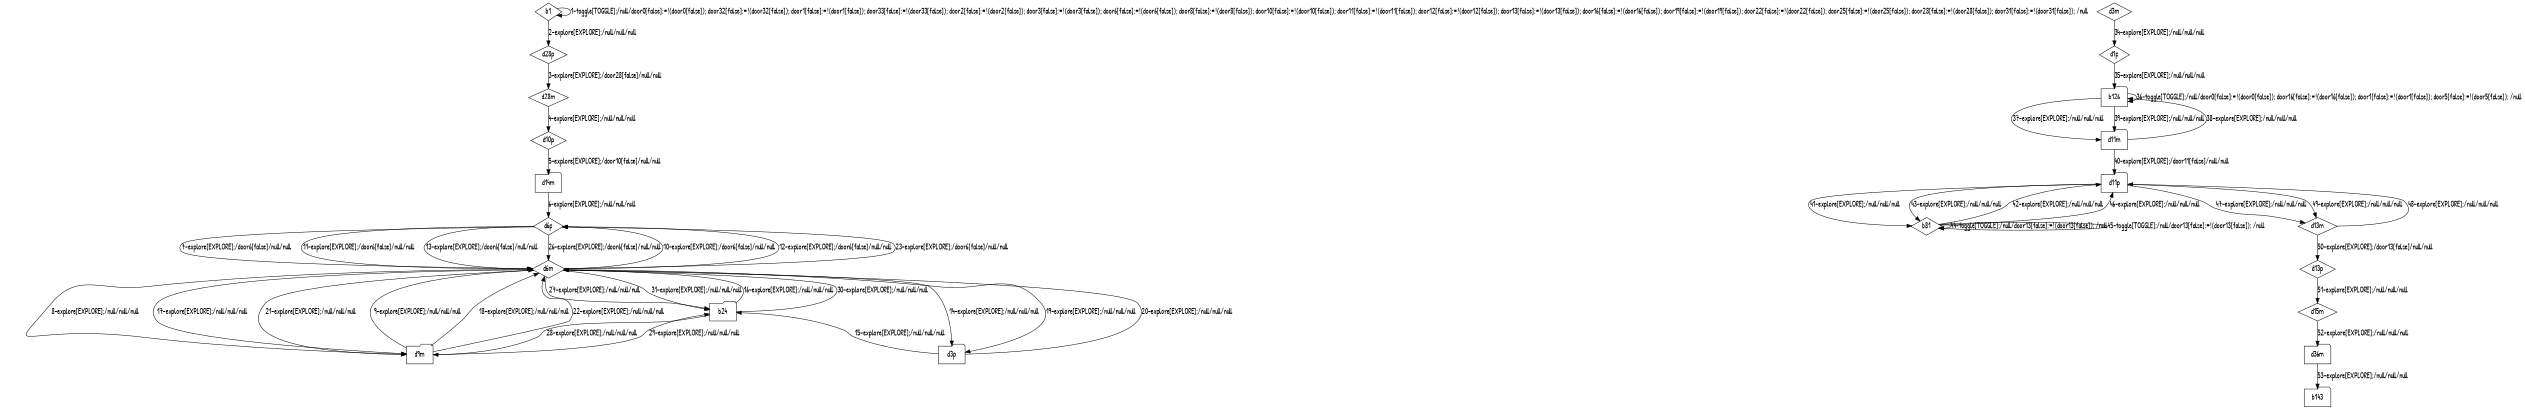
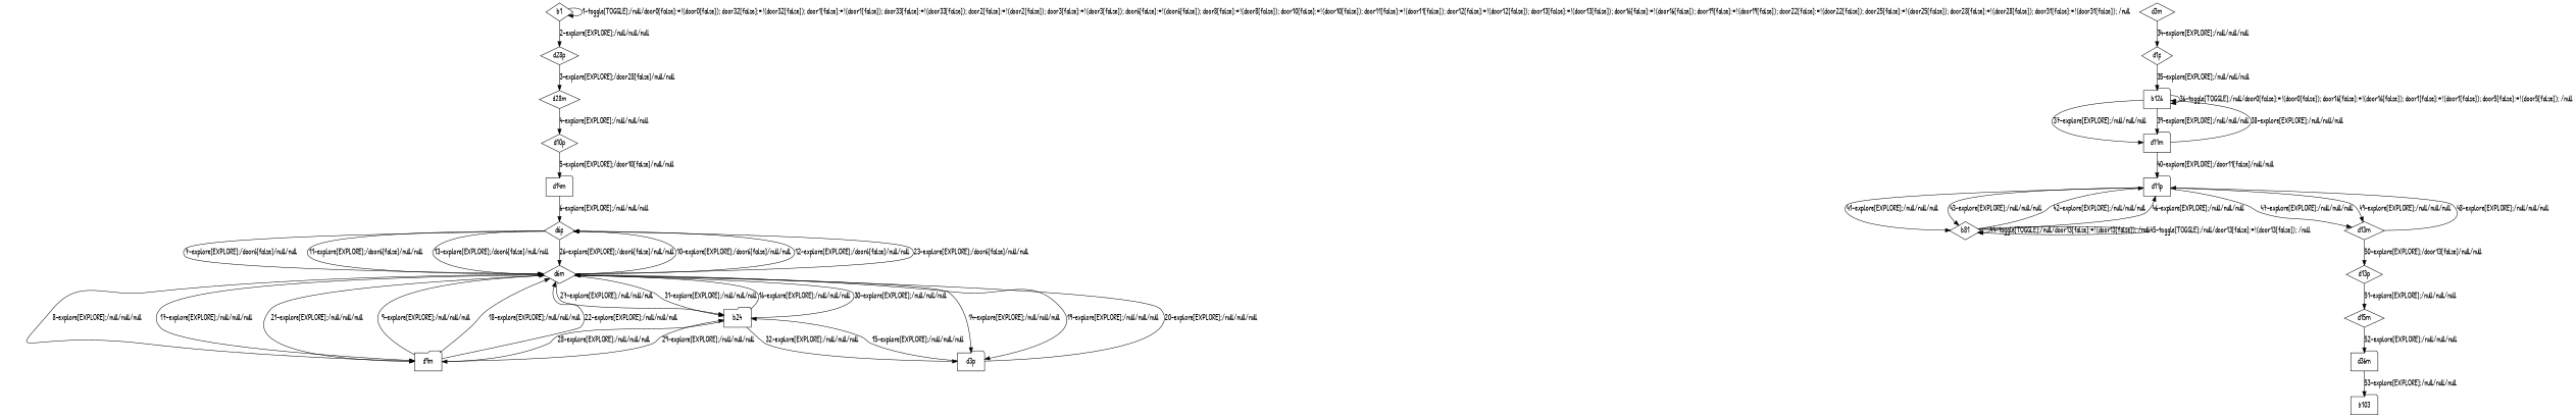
  digraph {
    fontname="Patrick Hand"
    node [fontname="Patrick Hand" shape=diamond]
    edge [fontname="Patrick Hand"]
    b1
    d28p
    d28m
    d10p
    n5 [label=d14m shape=folder]
    d6p
    d6m
    d9m [shape=folder]
    d3p [shape=folder]
    b24 [shape=folder]
    d3m
    d1p
    b126 [shape=folder]
    d11m [shape=folder]
    d11p [shape=folder]
    n16 [label=b81]
    d13m
    d13p
    d15m
    d36m [shape=folder]
-   b103 [shape=folder label=b143]
+   b103 [shape=folder]
    b1 -> b1 [label="1-toggle[TOGGLE];/null/door0[false]:=!(door0[false]); door32[false]:=!(door32[false]); door1[false]:=!(door1[false]); door33[false]:=!(door33[false]); door2[false]:=!(door2[false]); door3[false]:=!(door3[false]); door6[false]:=!(door6[false]); door8[false]:=!(door8[false]); door10[false]:=!(door10[false]); door11[false]:=!(door11[false]); door12[false]:=!(door12[false]); door13[false]:=!(door13[false]); door16[false]:=!(door16[false]); door19[false]:=!(door19[false]); door22[false]:=!(door22[false]); door25[false]:=!(door25[false]); door28[false]:=!(door28[false]); door31[false]:=!(door31[false]); /null"]
    b1 -> d28p [label="2-explore[EXPLORE];/null/null/null"]
    d28p -> d28m [label="3-explore[EXPLORE];/door28[false]/null/null"]
    d28m -> d10p [label="4-explore[EXPLORE];/null/null/null"]
    d10p -> n5 [label="5-explore[EXPLORE];/door10[false]/null/null"]
    n5 -> d6p [label="6-explore[EXPLORE];/null/null/null"]
    d6p -> d6m [label="7-explore[EXPLORE];/door6[false]/null/null"]
    d6p -> d6m [label="11-explore[EXPLORE];/door6[false]/null/null"]
    d6p -> d6m [label="13-explore[EXPLORE];/door6[false]/null/null"]
    d6p -> d6m [label="26-explore[EXPLORE];/door6[false]/null/null"]
    d6m -> d6p [label="10-explore[EXPLORE];/door6[false]/null/null"]
    d6m -> d6p [label="12-explore[EXPLORE];/door6[false]/null/null"]
    d6m -> d6p [label="23-explore[EXPLORE];/door6[false]/null/null"]
    d6m -> d9m [label="8-explore[EXPLORE];/null/null/null"]
    d6m -> d9m [label="17-explore[EXPLORE];/null/null/null"]
    d6m -> d9m [label="21-explore[EXPLORE];/null/null/null"]
    d6m -> d3p [label="14-explore[EXPLORE];/null/null/null"]
    d6m -> d3p [label="19-explore[EXPLORE];/null/null/null"]
    d6m -> b24 [label="27-explore[EXPLORE];/null/null/null"]
    d6m -> b24 [label="31-explore[EXPLORE];/null/null/null"]
    d9m -> d6m [label="9-explore[EXPLORE];/null/null/null"]
    d9m -> d6m [label="18-explore[EXPLORE];/null/null/null"]
    d9m -> d6m [label="22-explore[EXPLORE];/null/null/null"]
    d9m -> b24 [label="29-explore[EXPLORE];/null/null/null"]
    d3p -> d6m [label="20-explore[EXPLORE];/null/null/null"]
    d3p -> b24 [label="15-explore[EXPLORE];/null/null/null"]
    b24 -> d6m [label="16-explore[EXPLORE];/null/null/null"]
    b24 -> d6m [label="30-explore[EXPLORE];/null/null/null"]
    b24 -> d9m [label="28-explore[EXPLORE];/null/null/null"]
+   b24 -> d3p [label="32-explore[EXPLORE];/null/null/null"]
    d3m -> d1p [label="34-explore[EXPLORE];/null/null/null"]
    d1p -> b126 [label="35-explore[EXPLORE];/null/null/null"]
    b126 -> b126 [label="36-toggle[TOGGLE];/null/door0[false]:=!(door0[false]); door16[false]:=!(door16[false]); door1[false]:=!(door1[false]); door5[false]:=!(door5[false]); /null"]
    b126 -> d11m [label="37-explore[EXPLORE];/null/null/null"]
    b126 -> d11m [label="39-explore[EXPLORE];/null/null/null"]
    d11m -> b126 [label="38-explore[EXPLORE];/null/null/null"]
    d11m -> d11p [label="40-explore[EXPLORE];/door11[false]/null/null"]
    d11p -> n16 [label="41-explore[EXPLORE];/null/null/null"]
    d11p -> n16 [label="43-explore[EXPLORE];/null/null/null"]
    d11p -> d13m [label="47-explore[EXPLORE];/null/null/null"]
    d11p -> d13m [label="49-explore[EXPLORE];/null/null/null"]
    n16 -> d11p [label="42-explore[EXPLORE];/null/null/null"]
    n16 -> d11p [label="46-explore[EXPLORE];/null/null/null"]
    n16 -> n16 [label="44-toggle[TOGGLE];/null/door13[false]:=!(door13[false]); /null"]
    n16 -> n16 [label="45-toggle[TOGGLE];/null/door13[false]:=!(door13[false]); /null"]
    d13m -> d11p [label="48-explore[EXPLORE];/null/null/null"]
    d13m -> d13p [label="50-explore[EXPLORE];/door13[false]/null/null"]
    d13p -> d15m [label="51-explore[EXPLORE];/null/null/null"]
    d15m -> d36m [label="52-explore[EXPLORE];/null/null/null"]
    d36m -> b103 [label="53-explore[EXPLORE];/null/null/null"]
  }
